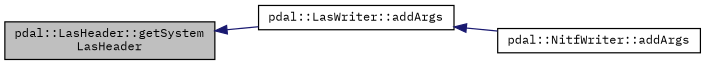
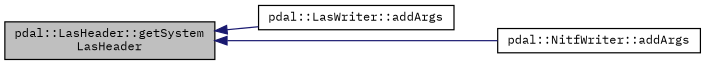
  digraph {
    fontname="IBM Plex Mono"
    rankdir=LR
    node [color=black fillcolor=white fontname="IBM Plex Mono" fontsize=10 shape=record style=filled]
    edge [color=midnightblue dir=back fontname="IBM Plex Mono" fontsize=10 labelfontname=Helvetica labelfontsize=10 style=solid]
    n1 [fillcolor=grey75 fontcolor=black height=0.2 label="pdal::LasHeader::getSystem\lLasHeader" width=0.4]
    n2 [height=0.2 label="pdal::LasWriter::addArgs" width=0.4]
    n3 [height=0.2 label="pdal::NitfWriter::addArgs" width=0.4]
    n1 -> n2
-   n2 -> n3
+   n1 -> n3
  }
